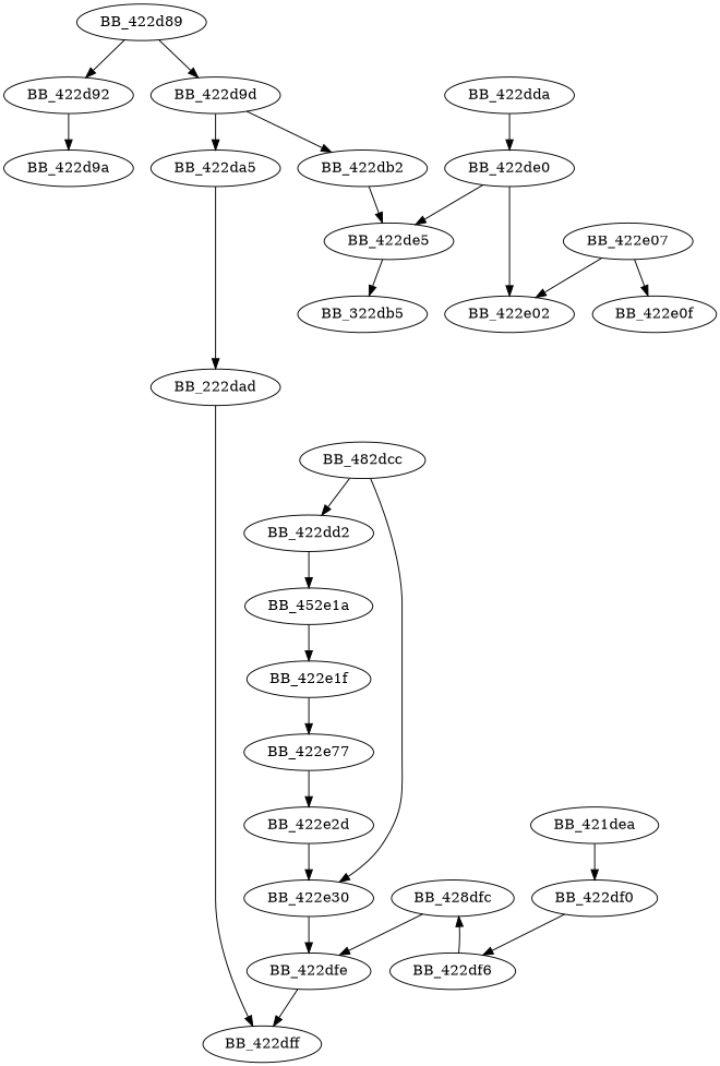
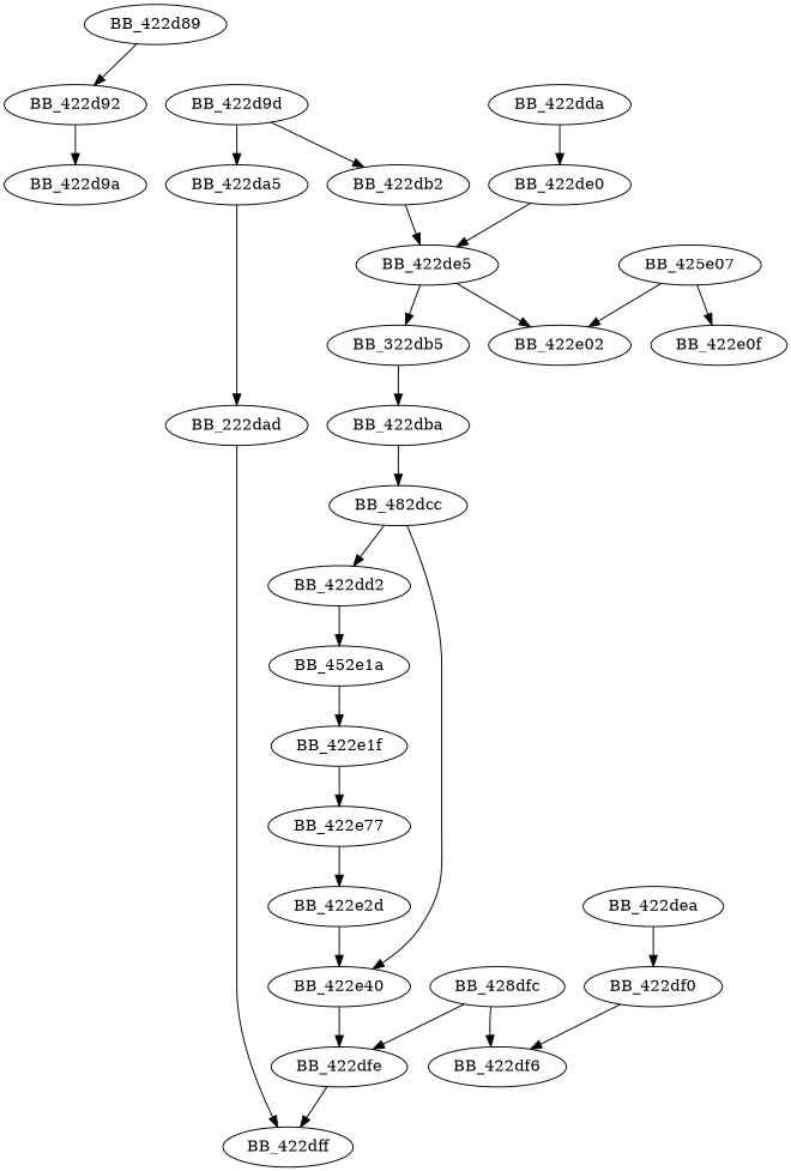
  digraph {
    BB_422d89
    BB_422d92
    BB_422d9d
    BB_422d9a
    BB_422da5
    BB_422db2
    n7 [label=BB_222dad]
    BB_422de5
    BB_422dff
    n10 [label=BB_322db5]
-   BB_422dea [label=BB_421dea]
+   BB_422dba
+   BB_422dea
    BB_422df0
    n14 [label=BB_482dcc]
    BB_422dd2
-   BB_422e30
+   BB_422e30 [label=BB_422e40]
    n17 [label=BB_452e1a]
    BB_422dfe
    BB_422dda
    BB_422de0
    BB_422e1f
    BB_422e02
    n23 [label=BB_422e77]
-   BB_422e07
+   BB_422e07 [label=BB_425e07]
    BB_422e0f
    BB_422df6
    n27 [label=BB_428dfc]
    BB_422e2d
    BB_422d89 -> BB_422d92
-   BB_422d89 -> BB_422d9d
    BB_422d92 -> BB_422d9a
    BB_422d9d -> BB_422da5
    BB_422d9d -> BB_422db2
    BB_422da5 -> n7
    BB_422db2 -> BB_422de5
    n7 -> BB_422dff
    BB_422de5 -> n10
+   n10 -> BB_422dba
+   BB_422dba -> n14
    BB_422dea -> BB_422df0
    BB_422df0 -> BB_422df6
    n14 -> BB_422dd2
    n14 -> BB_422e30
    BB_422dd2 -> n17
    BB_422e30 -> BB_422dfe
    n17 -> BB_422e1f
    BB_422dfe -> BB_422dff
    BB_422dda -> BB_422de0
    BB_422de0 -> BB_422de5
-   BB_422de0 -> BB_422e02
+   BB_422de5 -> BB_422e02
    BB_422e1f -> n23
    n23 -> BB_422e2d
    BB_422e07 -> BB_422e02
    BB_422e07 -> BB_422e0f
-   BB_422df6 -> n27
+   n27 -> BB_422df6
    n27 -> BB_422dfe
    BB_422e2d -> BB_422e30
  }
